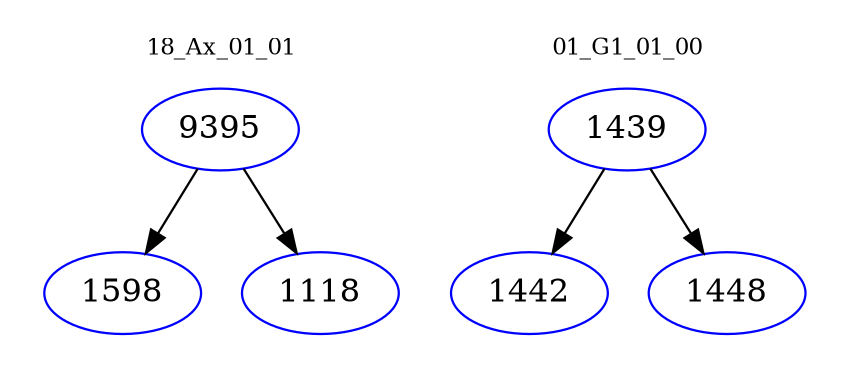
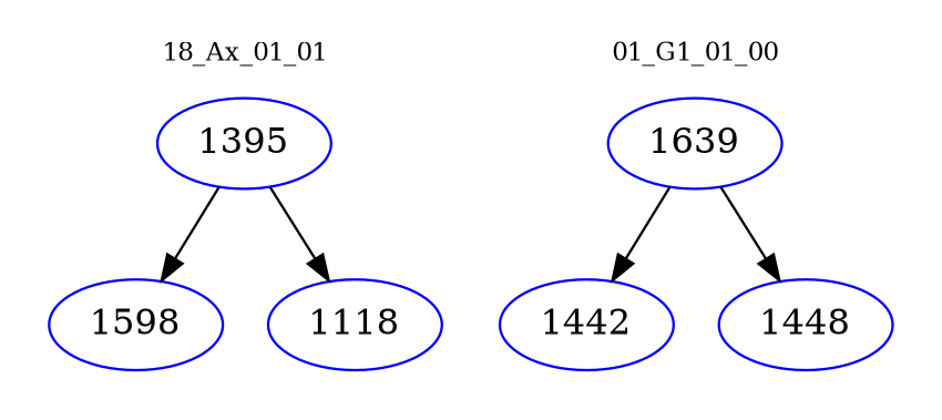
  digraph {
    node [color=blue]
    edge [color=black]
-   n1 [label=9395]
+   n1 [label=1395]
    n2 [label=1598]
    n3 [label=1118]
-   n4 [label=1439]
+   n4 [label=1639]
    n5 [label=1442]
    n6 [label=1448]
    subgraph cluster_1 {
      color=white
      fontsize=10
      label="18_Ax_01_01"
      n1
      n2
      n3
    }
    subgraph cluster_2 {
      color=white
      fontsize=10
      label="01_G1_01_00"
      n4
      n5
      n6
    }
    n1 -> n2
    n1 -> n3
    n4 -> n5
    n4 -> n6
  }
